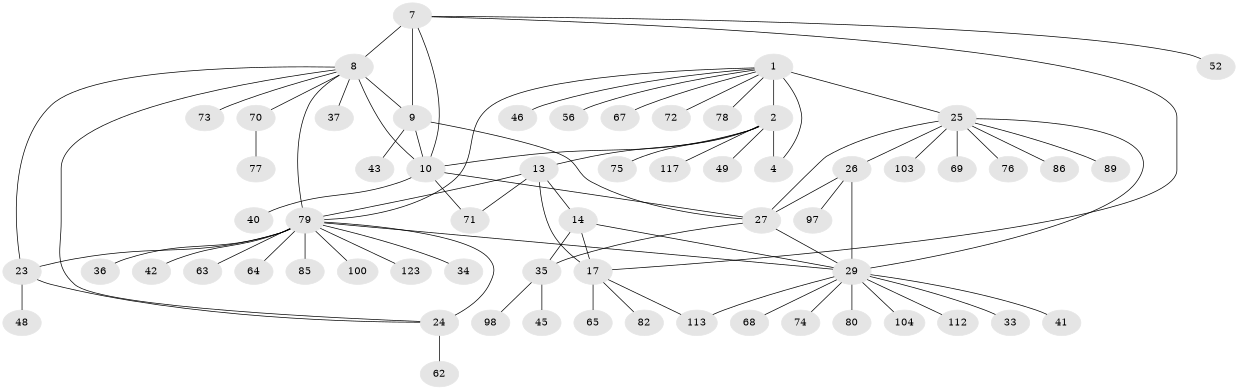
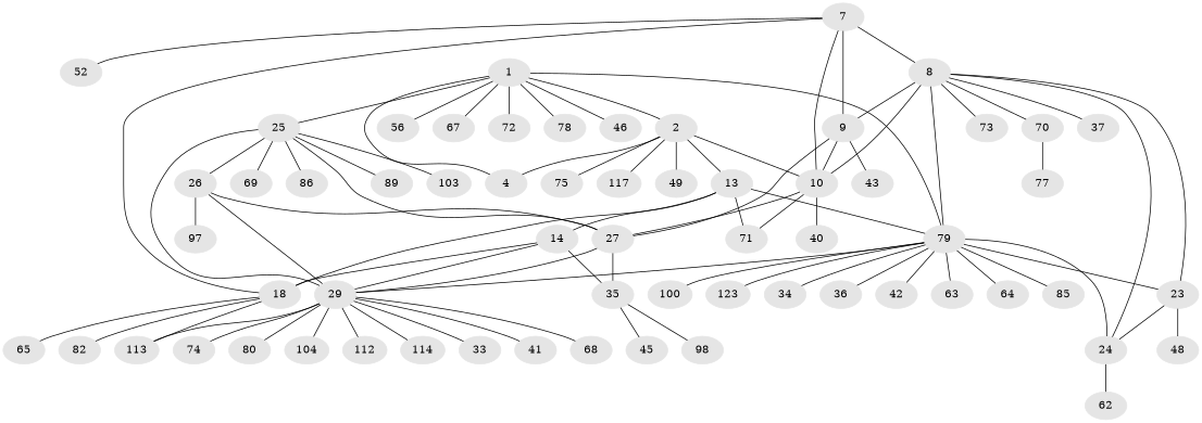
  graph {
    node [color=gray90 style=filled]
    1 [super="+5"]
    2 [super="+3"]
    4 [super="+6"]
    n4 [label=79 super="+58+81+107+20"]
    25
    46
    56
    67
    72
    78
    10
    13 [super="+31+15+54+16+38+87+110"]
    49
    75
    117
    23
    24
    29 [super="+30+32"]
    34
    36
    42
    63
    64
    85
    100
    123
    27 [super="+96+106+121+91"]
    26 [super="+28"]
    69
-   76
    86
    89
    103
    40 [super="+119+111"]
    71
-   18 [super="+57+66" label=17]
+   18 [super="+57+66"]
    14 [super="+60"]
    8 [super="+115+11"]
    9 [super="+12+129+50"]
    37
    70
    73 [super="+116"]
    7
    52
    43
    65
    82
    113
    48 [super="+94"]
    62
    77
    35
    45
    98 [super="+126"]
    33
    41 [super="+132"]
    68
    74 [super="+95"]
    80
    104
    112 [super="+120"]
+   114
    n63 [label=97]
    1 -- 2 [weight=4]
    1 -- 4 [weight=4]
    1 -- n4
    1 -- 25
    1 -- 46
    1 -- 56
    1 -- 67
    1 -- 72
    1 -- 78
    2 -- 4 [weight=4]
    2 -- 10
    2 -- 13
    2 -- 49
    2 -- 75
    2 -- 117
    n4 -- 23 [weight=3]
    n4 -- 24 [weight=3]
    n4 -- 29
    n4 -- 34
    n4 -- 36
    n4 -- 42
    n4 -- 63
    n4 -- 64
    n4 -- 85
    n4 -- 100
    n4 -- 123
    25 -- 29 [weight=2]
    25 -- 27
    25 -- 26 [weight=2]
    25 -- 69
-   25 -- 76
    25 -- 86
    25 -- 89
    25 -- 103
    10 -- 27
    10 -- 40
    10 -- 71
    13 -- n4
    13 -- 71
    13 -- 18 [weight=4]
    13 -- 14 [weight=4]
    23 -- 24
    23 -- 48
    24 -- 62
    29 -- 113
    29 -- 33
    29 -- 41
    29 -- 68
    29 -- 74
    29 -- 80
    29 -- 104
    29 -- 112
+   29 -- 114
    27 -- 29 [weight=2]
    27 -- 35
    26 -- 29 [weight=4]
    26 -- 27 [weight=2]
    26 -- n63
    18 -- 65
    18 -- 82
    18 -- 113
    14 -- 29
    14 -- 18
    14 -- 35
    8 -- n4 [weight=3]
    8 -- 10 [weight=2]
    8 -- 23
    8 -- 24
    8 -- 9 [weight=4]
    8 -- 37
    8 -- 70
    8 -- 73
    9 -- 10 [weight=2]
    9 -- 27
    9 -- 43
    70 -- 77
    7 -- 10
    7 -- 18
    7 -- 8 [weight=2]
    7 -- 9 [weight=2]
    7 -- 52
    35 -- 45
    35 -- 98
  }
